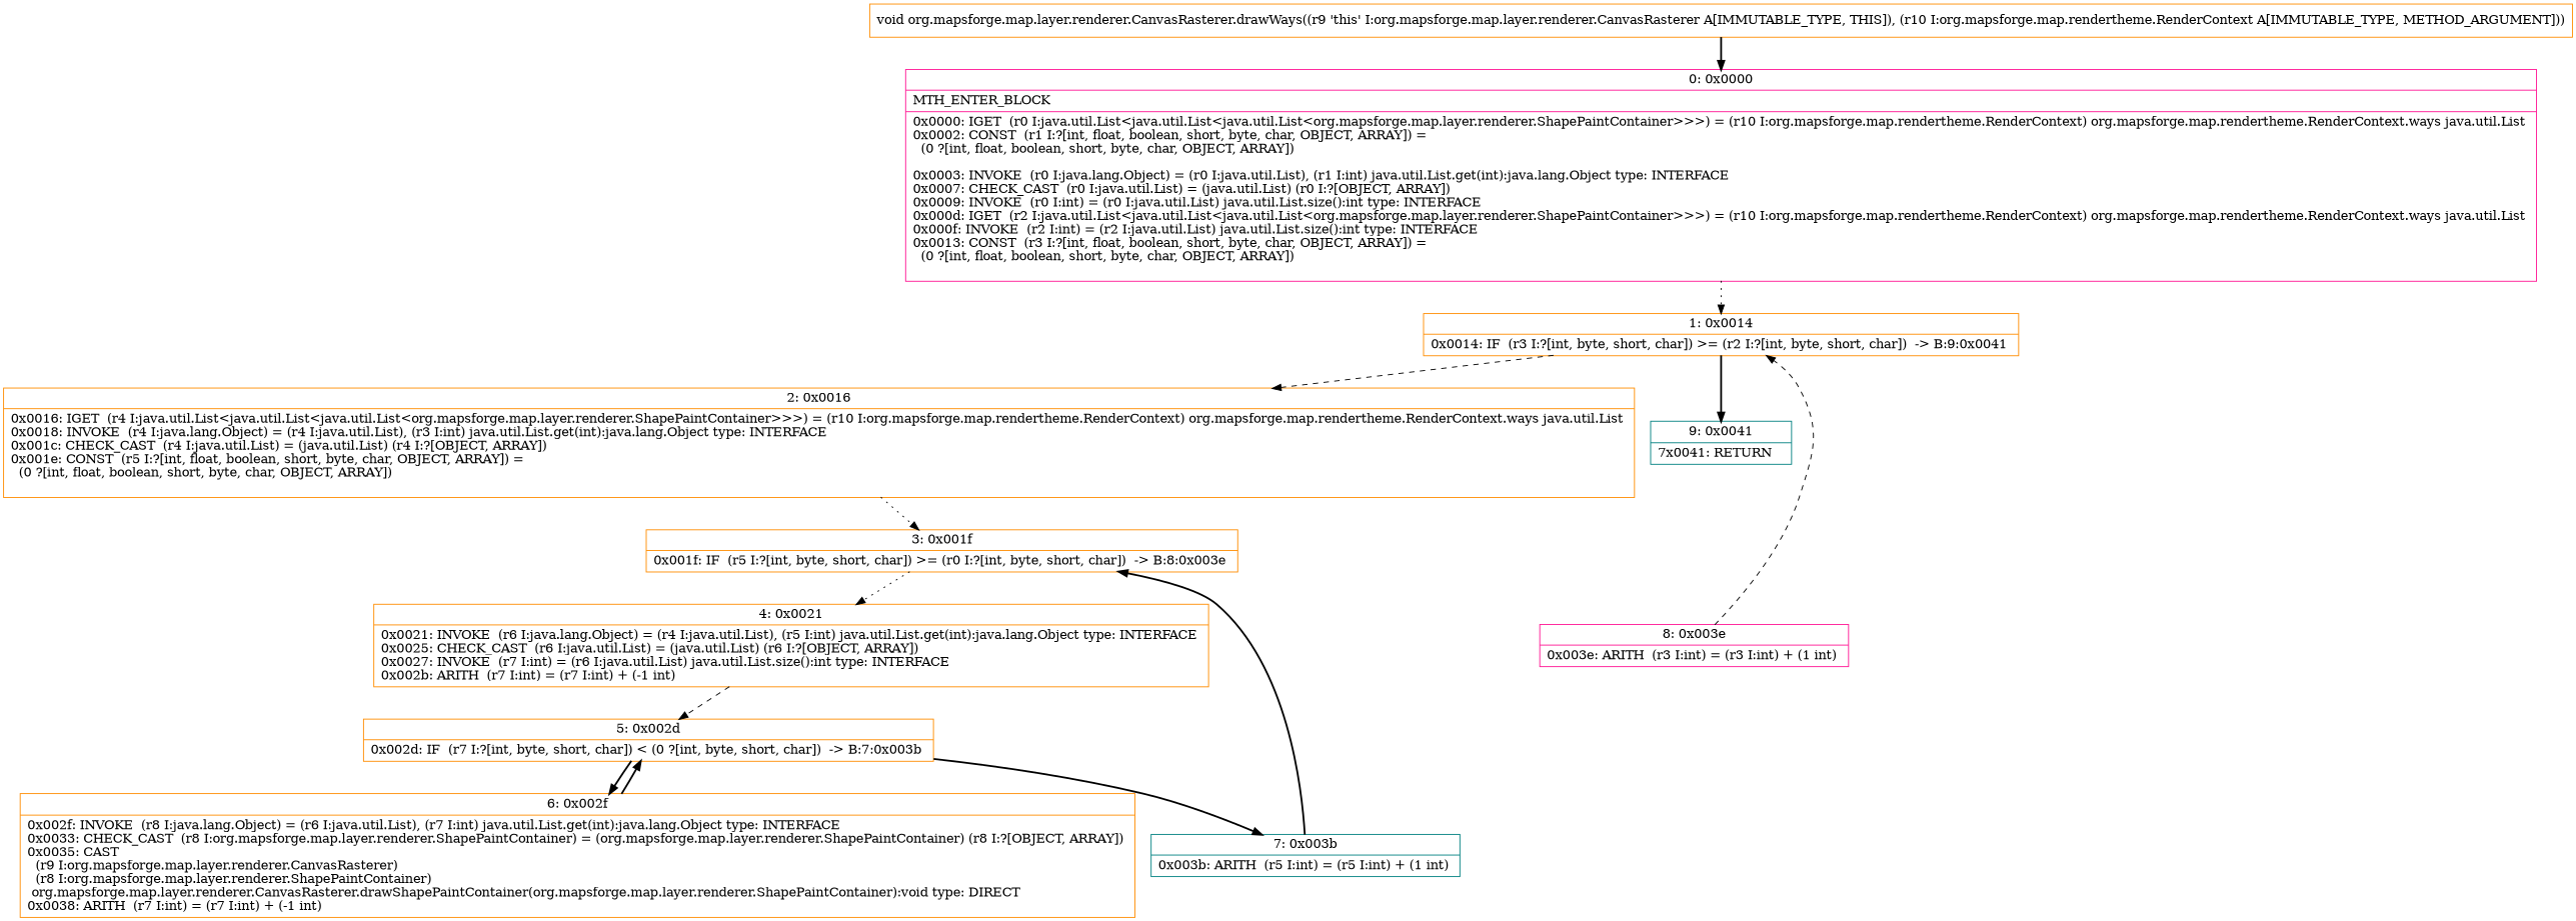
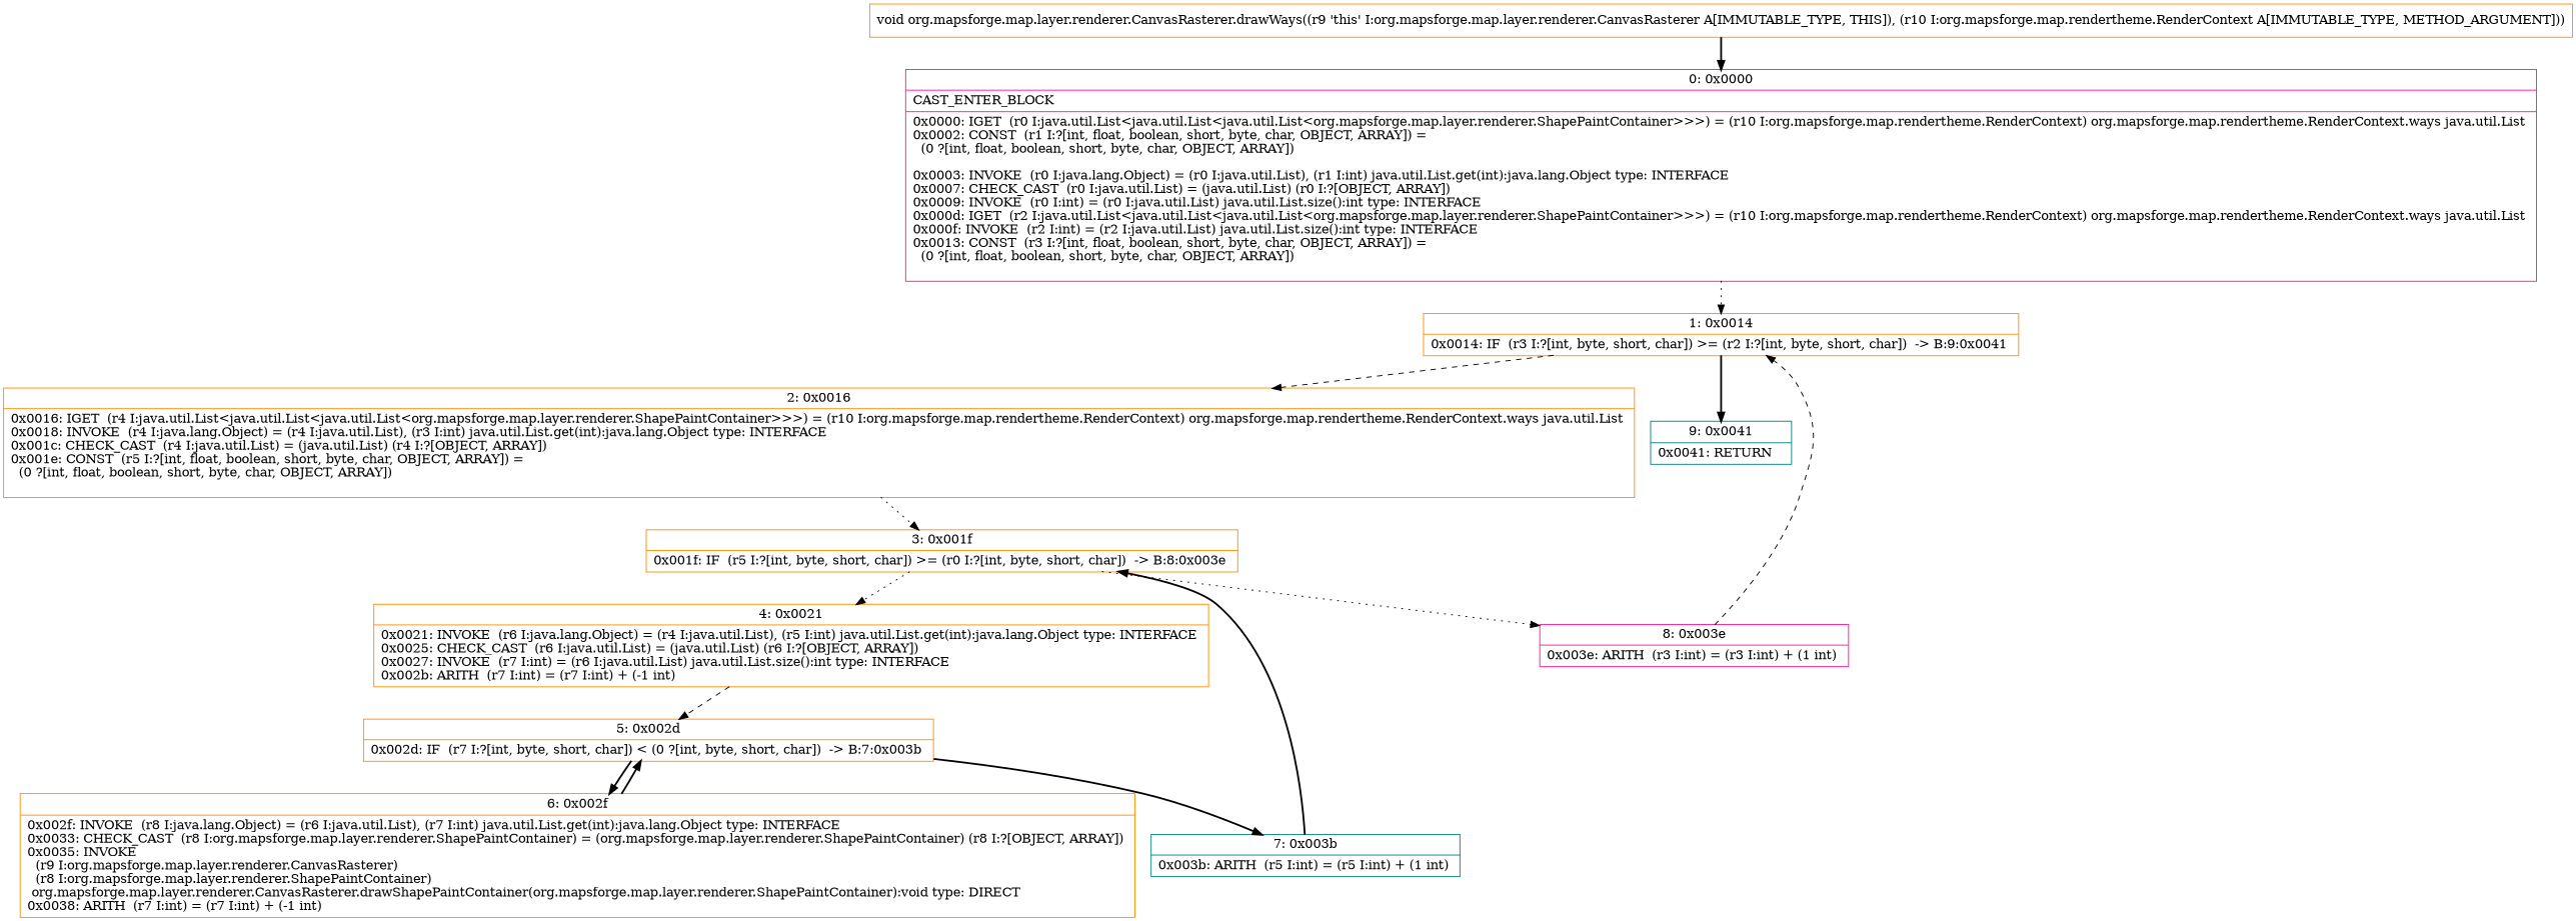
  digraph {
    node [color=darkorange shape=record]
    edge [style=bold]
-   n1 [color=deeppink label="{0\:\ 0x0000|MTH_ENTER_BLOCK\l|0x0000: IGET  (r0 I:java.util.List\<java.util.List\<java.util.List\<org.mapsforge.map.layer.renderer.ShapePaintContainer\>\>\>) = (r10 I:org.mapsforge.map.rendertheme.RenderContext) org.mapsforge.map.rendertheme.RenderContext.ways java.util.List \l0x0002: CONST  (r1 I:?[int, float, boolean, short, byte, char, OBJECT, ARRAY]) = \l  (0 ?[int, float, boolean, short, byte, char, OBJECT, ARRAY])\l \l0x0003: INVOKE  (r0 I:java.lang.Object) = (r0 I:java.util.List), (r1 I:int) java.util.List.get(int):java.lang.Object type: INTERFACE \l0x0007: CHECK_CAST  (r0 I:java.util.List) = (java.util.List) (r0 I:?[OBJECT, ARRAY]) \l0x0009: INVOKE  (r0 I:int) = (r0 I:java.util.List) java.util.List.size():int type: INTERFACE \l0x000d: IGET  (r2 I:java.util.List\<java.util.List\<java.util.List\<org.mapsforge.map.layer.renderer.ShapePaintContainer\>\>\>) = (r10 I:org.mapsforge.map.rendertheme.RenderContext) org.mapsforge.map.rendertheme.RenderContext.ways java.util.List \l0x000f: INVOKE  (r2 I:int) = (r2 I:java.util.List) java.util.List.size():int type: INTERFACE \l0x0013: CONST  (r3 I:?[int, float, boolean, short, byte, char, OBJECT, ARRAY]) = \l  (0 ?[int, float, boolean, short, byte, char, OBJECT, ARRAY])\l \l}"]
+   n1 [color=deeppink label="{0\:\ 0x0000|CAST_ENTER_BLOCK\l|0x0000: IGET  (r0 I:java.util.List\<java.util.List\<java.util.List\<org.mapsforge.map.layer.renderer.ShapePaintContainer\>\>\>) = (r10 I:org.mapsforge.map.rendertheme.RenderContext) org.mapsforge.map.rendertheme.RenderContext.ways java.util.List \l0x0002: CONST  (r1 I:?[int, float, boolean, short, byte, char, OBJECT, ARRAY]) = \l  (0 ?[int, float, boolean, short, byte, char, OBJECT, ARRAY])\l \l0x0003: INVOKE  (r0 I:java.lang.Object) = (r0 I:java.util.List), (r1 I:int) java.util.List.get(int):java.lang.Object type: INTERFACE \l0x0007: CHECK_CAST  (r0 I:java.util.List) = (java.util.List) (r0 I:?[OBJECT, ARRAY]) \l0x0009: INVOKE  (r0 I:int) = (r0 I:java.util.List) java.util.List.size():int type: INTERFACE \l0x000d: IGET  (r2 I:java.util.List\<java.util.List\<java.util.List\<org.mapsforge.map.layer.renderer.ShapePaintContainer\>\>\>) = (r10 I:org.mapsforge.map.rendertheme.RenderContext) org.mapsforge.map.rendertheme.RenderContext.ways java.util.List \l0x000f: INVOKE  (r2 I:int) = (r2 I:java.util.List) java.util.List.size():int type: INTERFACE \l0x0013: CONST  (r3 I:?[int, float, boolean, short, byte, char, OBJECT, ARRAY]) = \l  (0 ?[int, float, boolean, short, byte, char, OBJECT, ARRAY])\l \l}"]
    n2 [label="{1\:\ 0x0014|0x0014: IF  (r3 I:?[int, byte, short, char]) \>= (r2 I:?[int, byte, short, char])  \-\> B:9:0x0041 \l}"]
    n3 [label="{2\:\ 0x0016|0x0016: IGET  (r4 I:java.util.List\<java.util.List\<java.util.List\<org.mapsforge.map.layer.renderer.ShapePaintContainer\>\>\>) = (r10 I:org.mapsforge.map.rendertheme.RenderContext) org.mapsforge.map.rendertheme.RenderContext.ways java.util.List \l0x0018: INVOKE  (r4 I:java.lang.Object) = (r4 I:java.util.List), (r3 I:int) java.util.List.get(int):java.lang.Object type: INTERFACE \l0x001c: CHECK_CAST  (r4 I:java.util.List) = (java.util.List) (r4 I:?[OBJECT, ARRAY]) \l0x001e: CONST  (r5 I:?[int, float, boolean, short, byte, char, OBJECT, ARRAY]) = \l  (0 ?[int, float, boolean, short, byte, char, OBJECT, ARRAY])\l \l}"]
-   n4 [color=teal label="{9\:\ 0x0041|7x0041: RETURN   \l}"]
+   n4 [color=teal label="{9\:\ 0x0041|0x0041: RETURN   \l}"]
    n5 [label="{3\:\ 0x001f|0x001f: IF  (r5 I:?[int, byte, short, char]) \>= (r0 I:?[int, byte, short, char])  \-\> B:8:0x003e \l}"]
    n6 [label="{4\:\ 0x0021|0x0021: INVOKE  (r6 I:java.lang.Object) = (r4 I:java.util.List), (r5 I:int) java.util.List.get(int):java.lang.Object type: INTERFACE \l0x0025: CHECK_CAST  (r6 I:java.util.List) = (java.util.List) (r6 I:?[OBJECT, ARRAY]) \l0x0027: INVOKE  (r7 I:int) = (r6 I:java.util.List) java.util.List.size():int type: INTERFACE \l0x002b: ARITH  (r7 I:int) = (r7 I:int) + (\-1 int) \l}"]
    n7 [color=deeppink label="{8\:\ 0x003e|0x003e: ARITH  (r3 I:int) = (r3 I:int) + (1 int) \l}"]
    n8 [label="{5\:\ 0x002d|0x002d: IF  (r7 I:?[int, byte, short, char]) \< (0 ?[int, byte, short, char])  \-\> B:7:0x003b \l}"]
-   n9 [label="{6\:\ 0x002f|0x002f: INVOKE  (r8 I:java.lang.Object) = (r6 I:java.util.List), (r7 I:int) java.util.List.get(int):java.lang.Object type: INTERFACE \l0x0033: CHECK_CAST  (r8 I:org.mapsforge.map.layer.renderer.ShapePaintContainer) = (org.mapsforge.map.layer.renderer.ShapePaintContainer) (r8 I:?[OBJECT, ARRAY]) \l0x0035: CAST  \l  (r9 I:org.mapsforge.map.layer.renderer.CanvasRasterer)\l  (r8 I:org.mapsforge.map.layer.renderer.ShapePaintContainer)\l org.mapsforge.map.layer.renderer.CanvasRasterer.drawShapePaintContainer(org.mapsforge.map.layer.renderer.ShapePaintContainer):void type: DIRECT \l0x0038: ARITH  (r7 I:int) = (r7 I:int) + (\-1 int) \l}"]
+   n9 [label="{6\:\ 0x002f|0x002f: INVOKE  (r8 I:java.lang.Object) = (r6 I:java.util.List), (r7 I:int) java.util.List.get(int):java.lang.Object type: INTERFACE \l0x0033: CHECK_CAST  (r8 I:org.mapsforge.map.layer.renderer.ShapePaintContainer) = (org.mapsforge.map.layer.renderer.ShapePaintContainer) (r8 I:?[OBJECT, ARRAY]) \l0x0035: INVOKE  \l  (r9 I:org.mapsforge.map.layer.renderer.CanvasRasterer)\l  (r8 I:org.mapsforge.map.layer.renderer.ShapePaintContainer)\l org.mapsforge.map.layer.renderer.CanvasRasterer.drawShapePaintContainer(org.mapsforge.map.layer.renderer.ShapePaintContainer):void type: DIRECT \l0x0038: ARITH  (r7 I:int) = (r7 I:int) + (\-1 int) \l}"]
    n10 [color=teal label="{7\:\ 0x003b|0x003b: ARITH  (r5 I:int) = (r5 I:int) + (1 int) \l}"]
    n11 [label="{void org.mapsforge.map.layer.renderer.CanvasRasterer.drawWays((r9 'this' I:org.mapsforge.map.layer.renderer.CanvasRasterer A[IMMUTABLE_TYPE, THIS]), (r10 I:org.mapsforge.map.rendertheme.RenderContext A[IMMUTABLE_TYPE, METHOD_ARGUMENT])) }"]
    n1 -> n2 [style=dotted]
    n2 -> n3 [style=dashed]
    n2 -> n4
    n3 -> n5 [style=dotted]
    n5 -> n6 [style=dotted]
+   n5 -> n7 [style=dotted]
    n6 -> n8 [style=dashed]
    n7 -> n2 [style=dashed]
    n8 -> n9
    n8 -> n10
    n9 -> n8
    n10 -> n5
    n11 -> n1
  }
